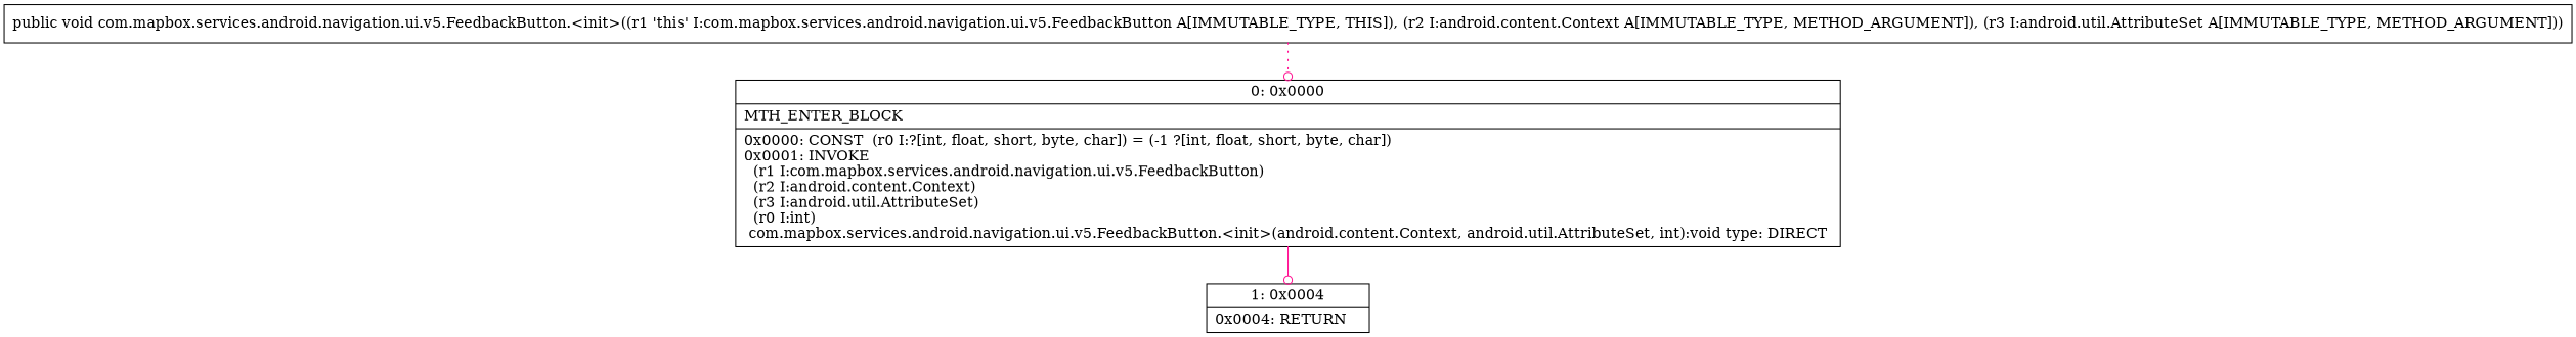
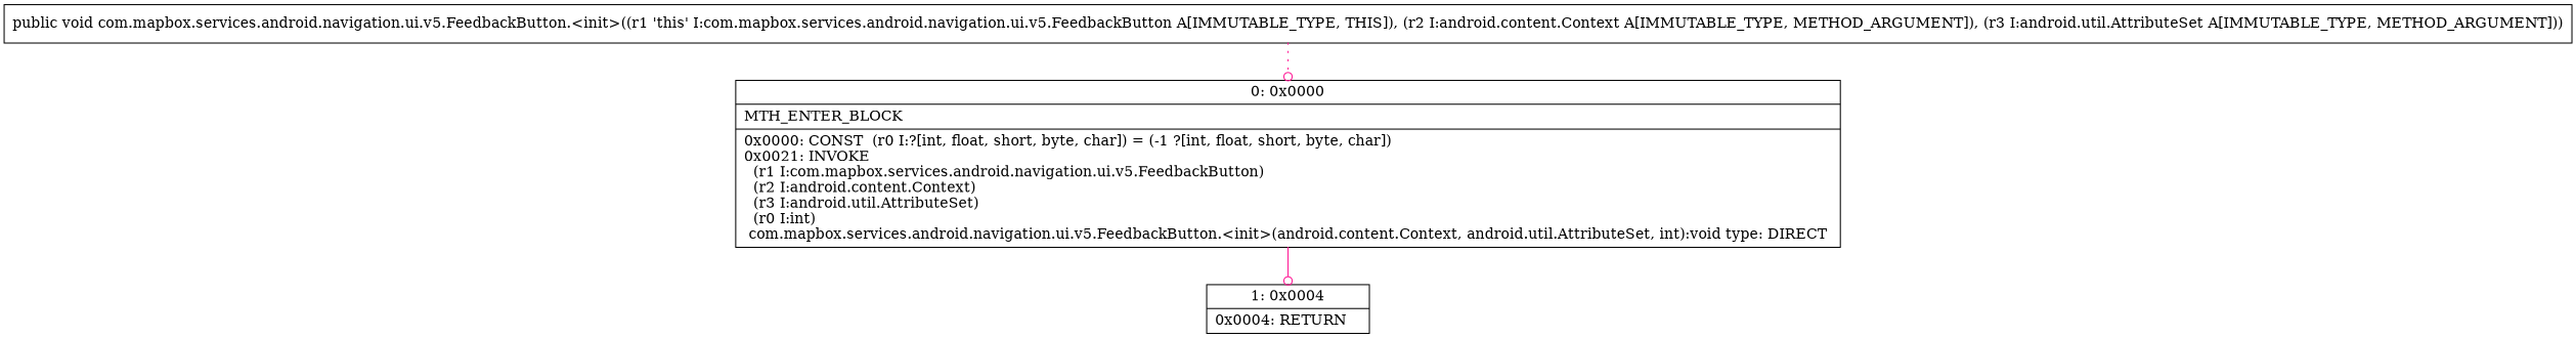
  digraph {
    node [shape=record]
    edge [color=deeppink arrowhead=odot]
-   n1 [label="{0\:\ 0x0000|MTH_ENTER_BLOCK\l|0x0000: CONST  (r0 I:?[int, float, short, byte, char]) = (\-1 ?[int, float, short, byte, char]) \l0x0001: INVOKE  \l  (r1 I:com.mapbox.services.android.navigation.ui.v5.FeedbackButton)\l  (r2 I:android.content.Context)\l  (r3 I:android.util.AttributeSet)\l  (r0 I:int)\l com.mapbox.services.android.navigation.ui.v5.FeedbackButton.\<init\>(android.content.Context, android.util.AttributeSet, int):void type: DIRECT \l}"]
+   n1 [label="{0\:\ 0x0000|MTH_ENTER_BLOCK\l|0x0000: CONST  (r0 I:?[int, float, short, byte, char]) = (\-1 ?[int, float, short, byte, char]) \l0x0021: INVOKE  \l  (r1 I:com.mapbox.services.android.navigation.ui.v5.FeedbackButton)\l  (r2 I:android.content.Context)\l  (r3 I:android.util.AttributeSet)\l  (r0 I:int)\l com.mapbox.services.android.navigation.ui.v5.FeedbackButton.\<init\>(android.content.Context, android.util.AttributeSet, int):void type: DIRECT \l}"]
    n2 [label="{1\:\ 0x0004|0x0004: RETURN   \l}"]
    n3 [label="{public void com.mapbox.services.android.navigation.ui.v5.FeedbackButton.\<init\>((r1 'this' I:com.mapbox.services.android.navigation.ui.v5.FeedbackButton A[IMMUTABLE_TYPE, THIS]), (r2 I:android.content.Context A[IMMUTABLE_TYPE, METHOD_ARGUMENT]), (r3 I:android.util.AttributeSet A[IMMUTABLE_TYPE, METHOD_ARGUMENT])) }"]
    n1 -> n2 [style=solid]
    n3 -> n1 [style=dotted]
  }
